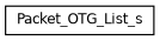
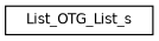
  digraph {
    rankdir=LR
-   n1 [color=black fillcolor=white fontname=Helvetica fontsize=10 height=0.2 label=Packet_OTG_List_s shape=record style=filled width=0.4]
+   n1 [color=black fillcolor=white fontname=Helvetica fontsize=10 height=0.2 label=List_OTG_List_s shape=record style=filled width=0.4]
  }
